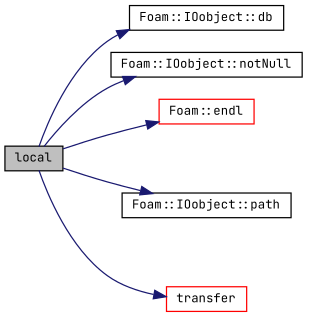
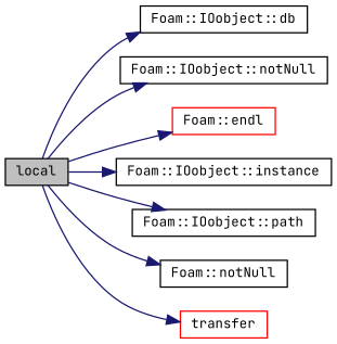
  digraph {
    fontname="JetBrains Mono"
    rankdir=LR
    node [color=black fontname="JetBrains Mono" fontsize=10 shape=record]
    edge [color=midnightblue fontname="JetBrains Mono" fontsize=10 labelfontname=Helvetica labelfontsize=10 style=solid]
    n1 [fillcolor=grey75 fontcolor=black height=0.2 label=local style=filled width=0.4]
    n2 [height=0.2 label="Foam::IOobject::db" width=0.4]
    n3 [height=0.2 label="Foam::IOobject::notNull" width=0.4]
    n4 [color=red height=0.2 label="Foam::endl" width=0.4]
+   n5 [height=0.2 label="Foam::IOobject::instance" width=0.4]
    n6 [height=0.2 label="Foam::IOobject::path" width=0.4]
+   n7 [height=0.2 label="Foam::notNull" width=0.4]
    n8 [color=red height=0.2 label=transfer width=0.4]
    n1 -> n2
    n1 -> n3
    n1 -> n4
+   n1 -> n5
    n1 -> n6
+   n1 -> n7
    n1 -> n8
  }
